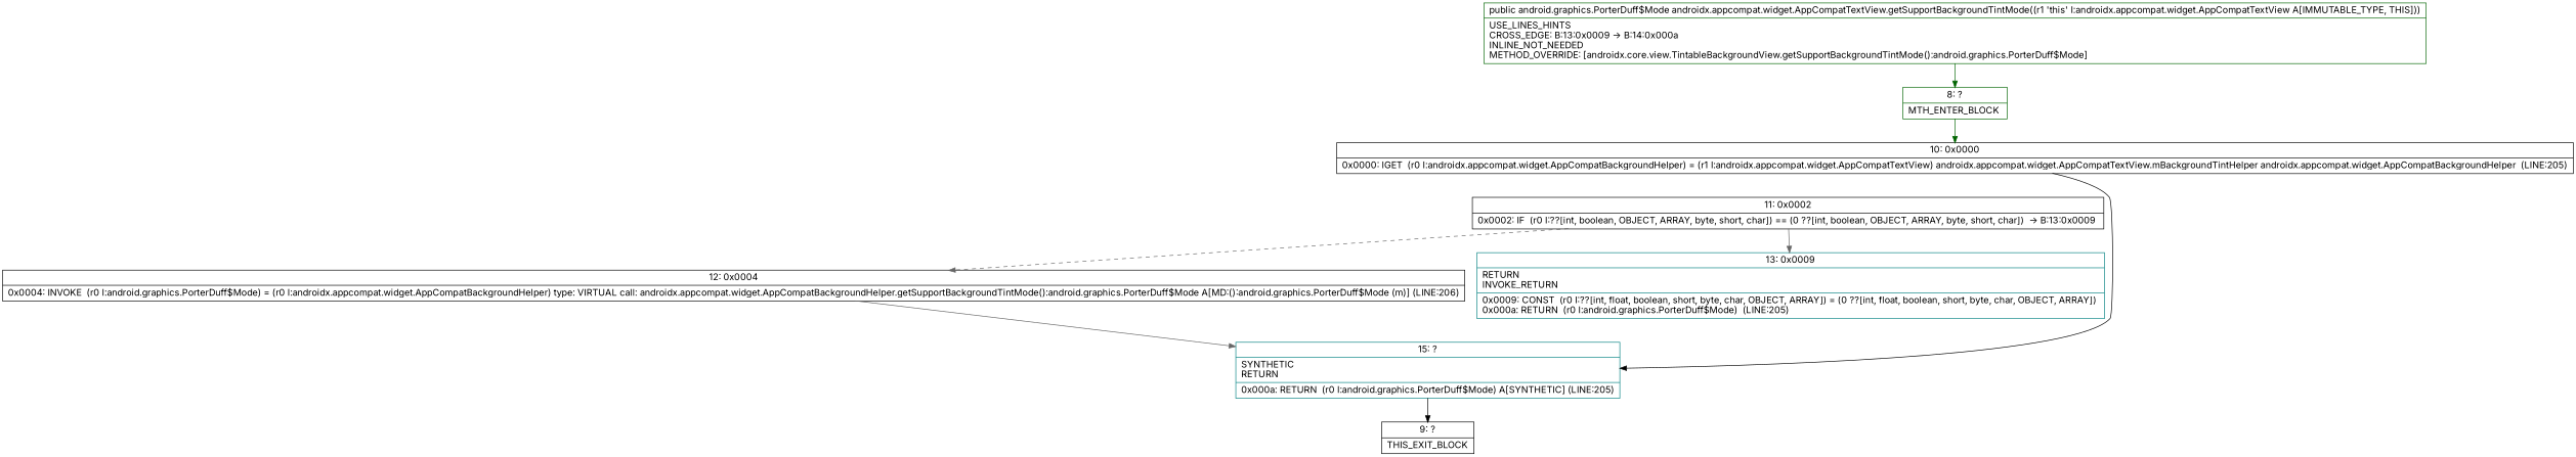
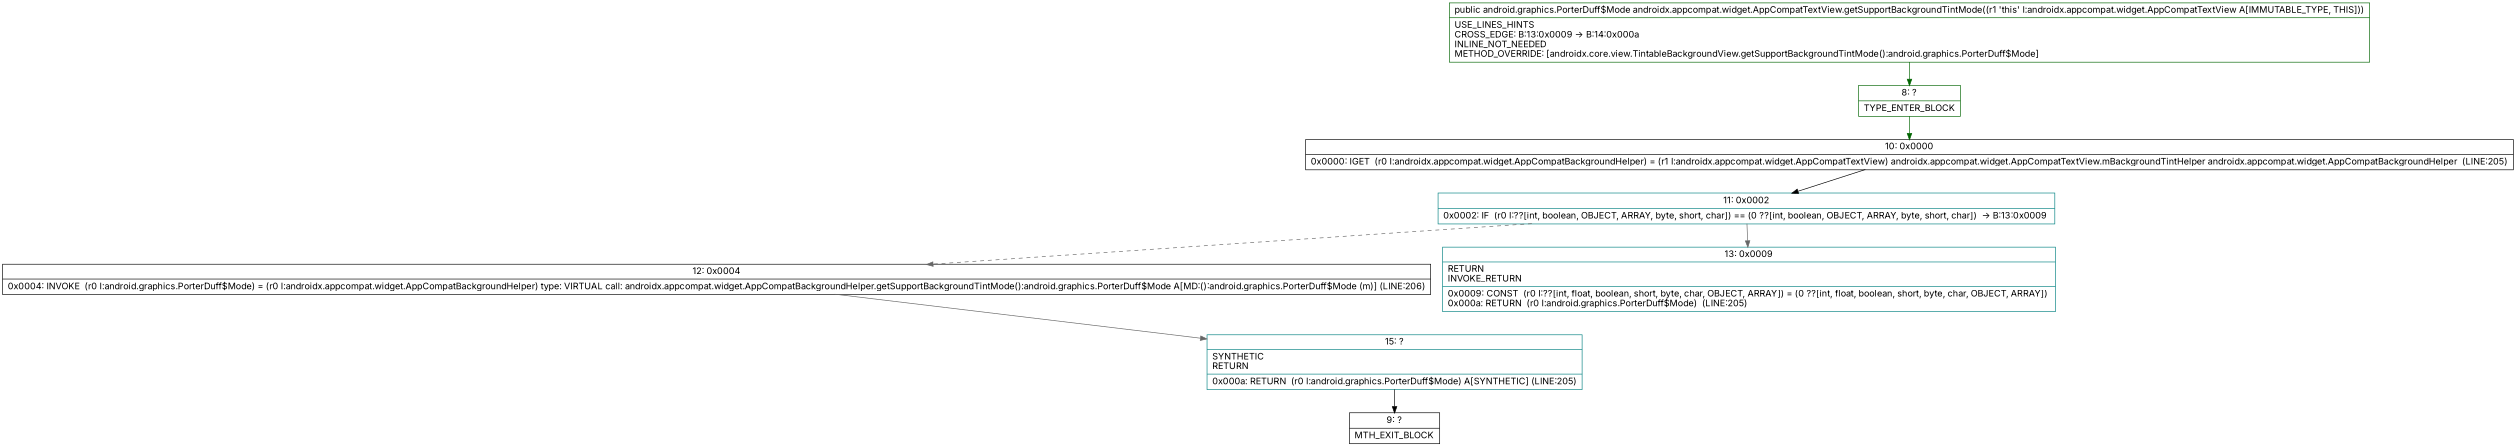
  digraph {
    fontname=Inter
    node [color=black fontname=Inter shape=record]
    edge [color=gray40 fontname=Inter]
-   n1 [color=darkgreen label="{8\:\ ?|MTH_ENTER_BLOCK\l}"]
+   n1 [color=darkgreen label="{8\:\ ?|TYPE_ENTER_BLOCK\l}"]
    n2 [label="{10\:\ 0x0000|0x0000: IGET  (r0 I:androidx.appcompat.widget.AppCompatBackgroundHelper) = (r1 I:androidx.appcompat.widget.AppCompatTextView) androidx.appcompat.widget.AppCompatTextView.mBackgroundTintHelper androidx.appcompat.widget.AppCompatBackgroundHelper  (LINE:205)\l}"]
-   n3 [label="{11\:\ 0x0002|0x0002: IF  (r0 I:??[int, boolean, OBJECT, ARRAY, byte, short, char]) == (0 ??[int, boolean, OBJECT, ARRAY, byte, short, char])  \-\> B:13:0x0009 \l}"]
+   n3 [color=teal label="{11\:\ 0x0002|0x0002: IF  (r0 I:??[int, boolean, OBJECT, ARRAY, byte, short, char]) == (0 ??[int, boolean, OBJECT, ARRAY, byte, short, char])  \-\> B:13:0x0009 \l}"]
    n4 [label="{12\:\ 0x0004|0x0004: INVOKE  (r0 I:android.graphics.PorterDuff$Mode) = (r0 I:androidx.appcompat.widget.AppCompatBackgroundHelper) type: VIRTUAL call: androidx.appcompat.widget.AppCompatBackgroundHelper.getSupportBackgroundTintMode():android.graphics.PorterDuff$Mode A[MD:():android.graphics.PorterDuff$Mode (m)] (LINE:206)\l}"]
    n5 [color=teal label="{13\:\ 0x0009|RETURN\lINVOKE_RETURN\l|0x0009: CONST  (r0 I:??[int, float, boolean, short, byte, char, OBJECT, ARRAY]) = (0 ??[int, float, boolean, short, byte, char, OBJECT, ARRAY]) \l0x000a: RETURN  (r0 I:android.graphics.PorterDuff$Mode)  (LINE:205)\l}"]
    n6 [color=teal label="{15\:\ ?|SYNTHETIC\lRETURN\l|0x000a: RETURN  (r0 I:android.graphics.PorterDuff$Mode) A[SYNTHETIC] (LINE:205)\l}"]
-   n7 [label="{9\:\ ?|THIS_EXIT_BLOCK\l}"]
+   n7 [label="{9\:\ ?|MTH_EXIT_BLOCK\l}"]
    n8 [color=darkgreen label="{public android.graphics.PorterDuff$Mode androidx.appcompat.widget.AppCompatTextView.getSupportBackgroundTintMode((r1 'this' I:androidx.appcompat.widget.AppCompatTextView A[IMMUTABLE_TYPE, THIS]))  | USE_LINES_HINTS\lCROSS_EDGE: B:13:0x0009 \-\> B:14:0x000a\lINLINE_NOT_NEEDED\lMETHOD_OVERRIDE: [androidx.core.view.TintableBackgroundView.getSupportBackgroundTintMode():android.graphics.PorterDuff$Mode]\l}"]
    n1 -> n2 [color=darkgreen]
-   n2 -> n6 [color=black]
+   n2 -> n3 [color=black]
    n3 -> n4 [style=dashed]
    n3 -> n5
    n4 -> n6
    n6 -> n7 [color=black]
    n8 -> n1 [color=darkgreen]
  }
